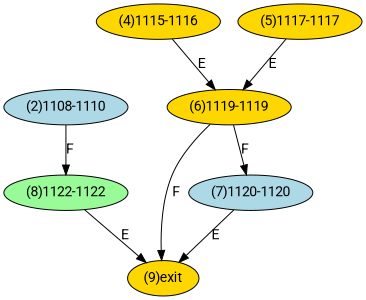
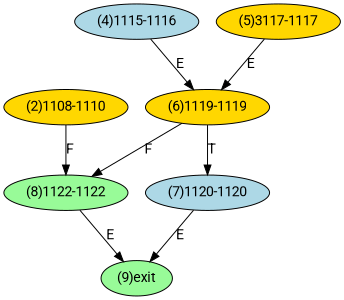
  digraph {
    fontname=Roboto
    node [fillcolor=lightblue fontname=Roboto style=filled]
    edge [fontname=Roboto]
-   n1 [label="(2)1108-1110"]
+   n1 [fillcolor=gold label="(2)1108-1110"]
    n2 [fillcolor=palegreen label="(8)1122-1122"]
-   n3 [fillcolor=gold label="(9)exit"]
-   n4 [fillcolor=gold label="(4)1115-1116"]
+   n3 [fillcolor=palegreen label="(9)exit"]
+   n4 [label="(4)1115-1116"]
    n5 [fillcolor=gold label="(6)1119-1119"]
-   n6 [fillcolor=gold label="(5)1117-1117"]
+   n6 [fillcolor=gold label="(5)3117-1117"]
    n7 [label="(7)1120-1120"]
    n1 -> n2 [label=F]
    n2 -> n3 [label=E]
    n4 -> n5 [label=E]
-   n5 -> n3 [label=F]
-   n5 -> n7 [label=F]
+   n5 -> n2 [label=F]
+   n5 -> n7 [label=T]
    n6 -> n5 [label=E]
    n7 -> n3 [label=E]
  }
